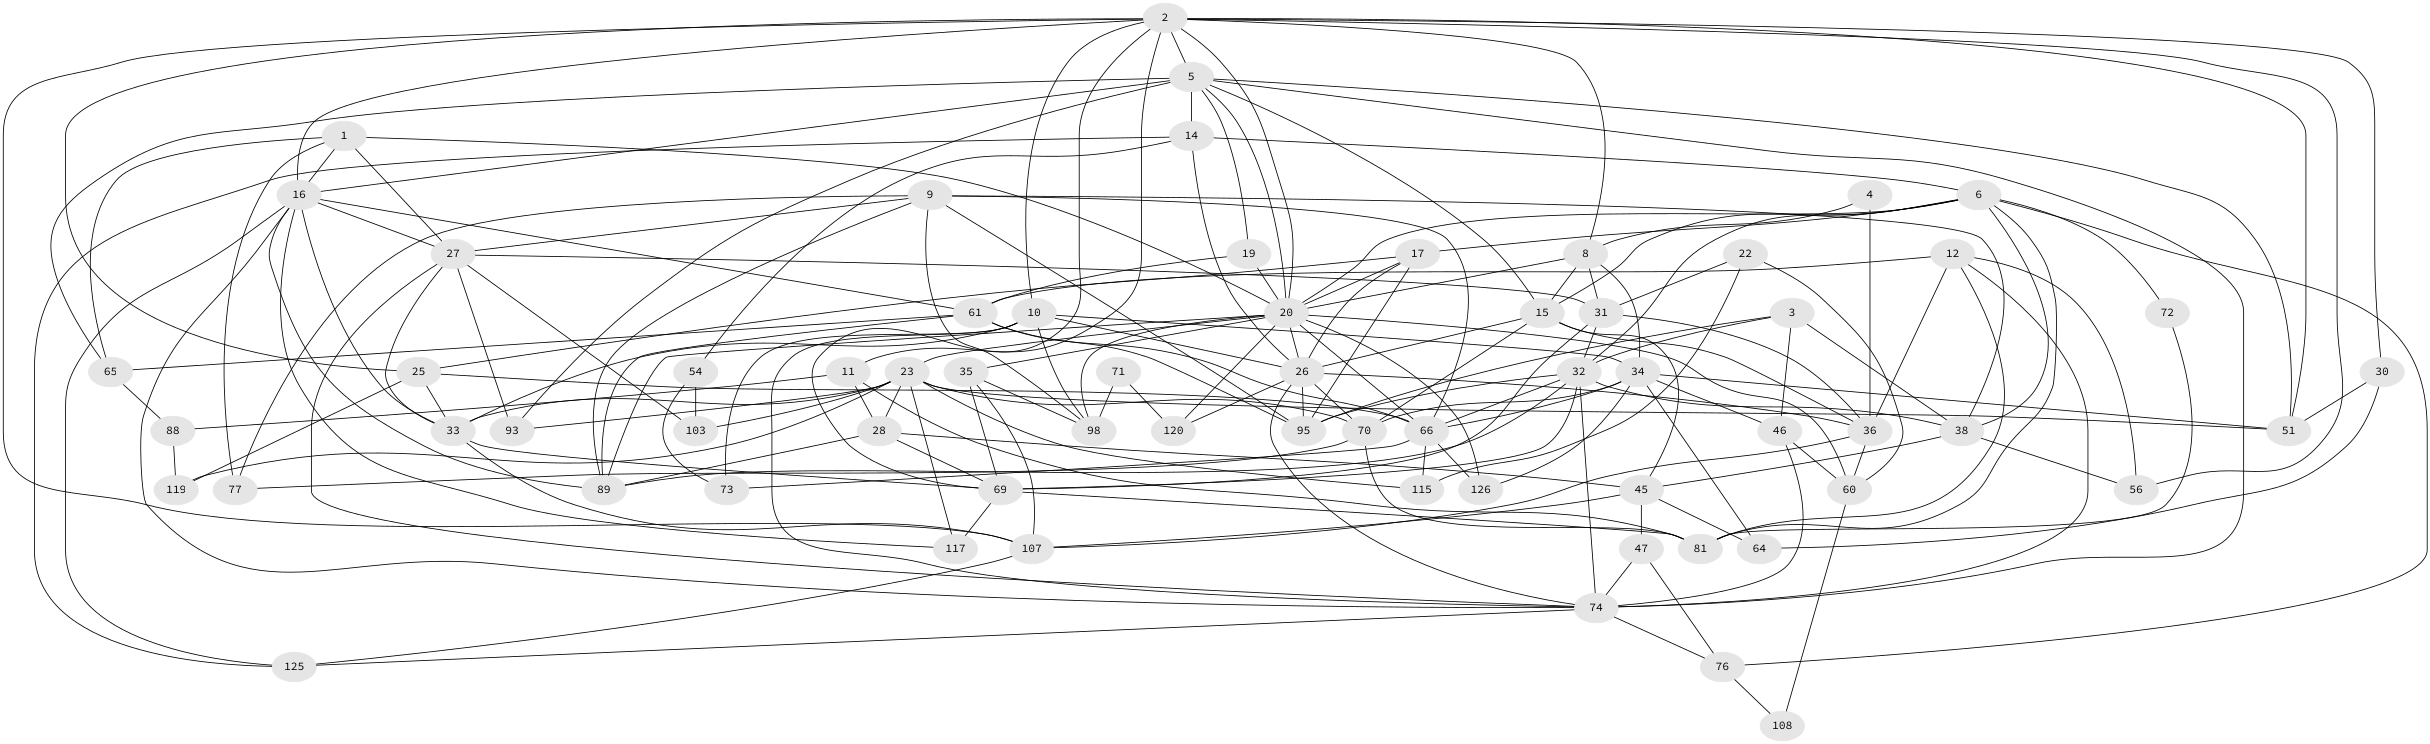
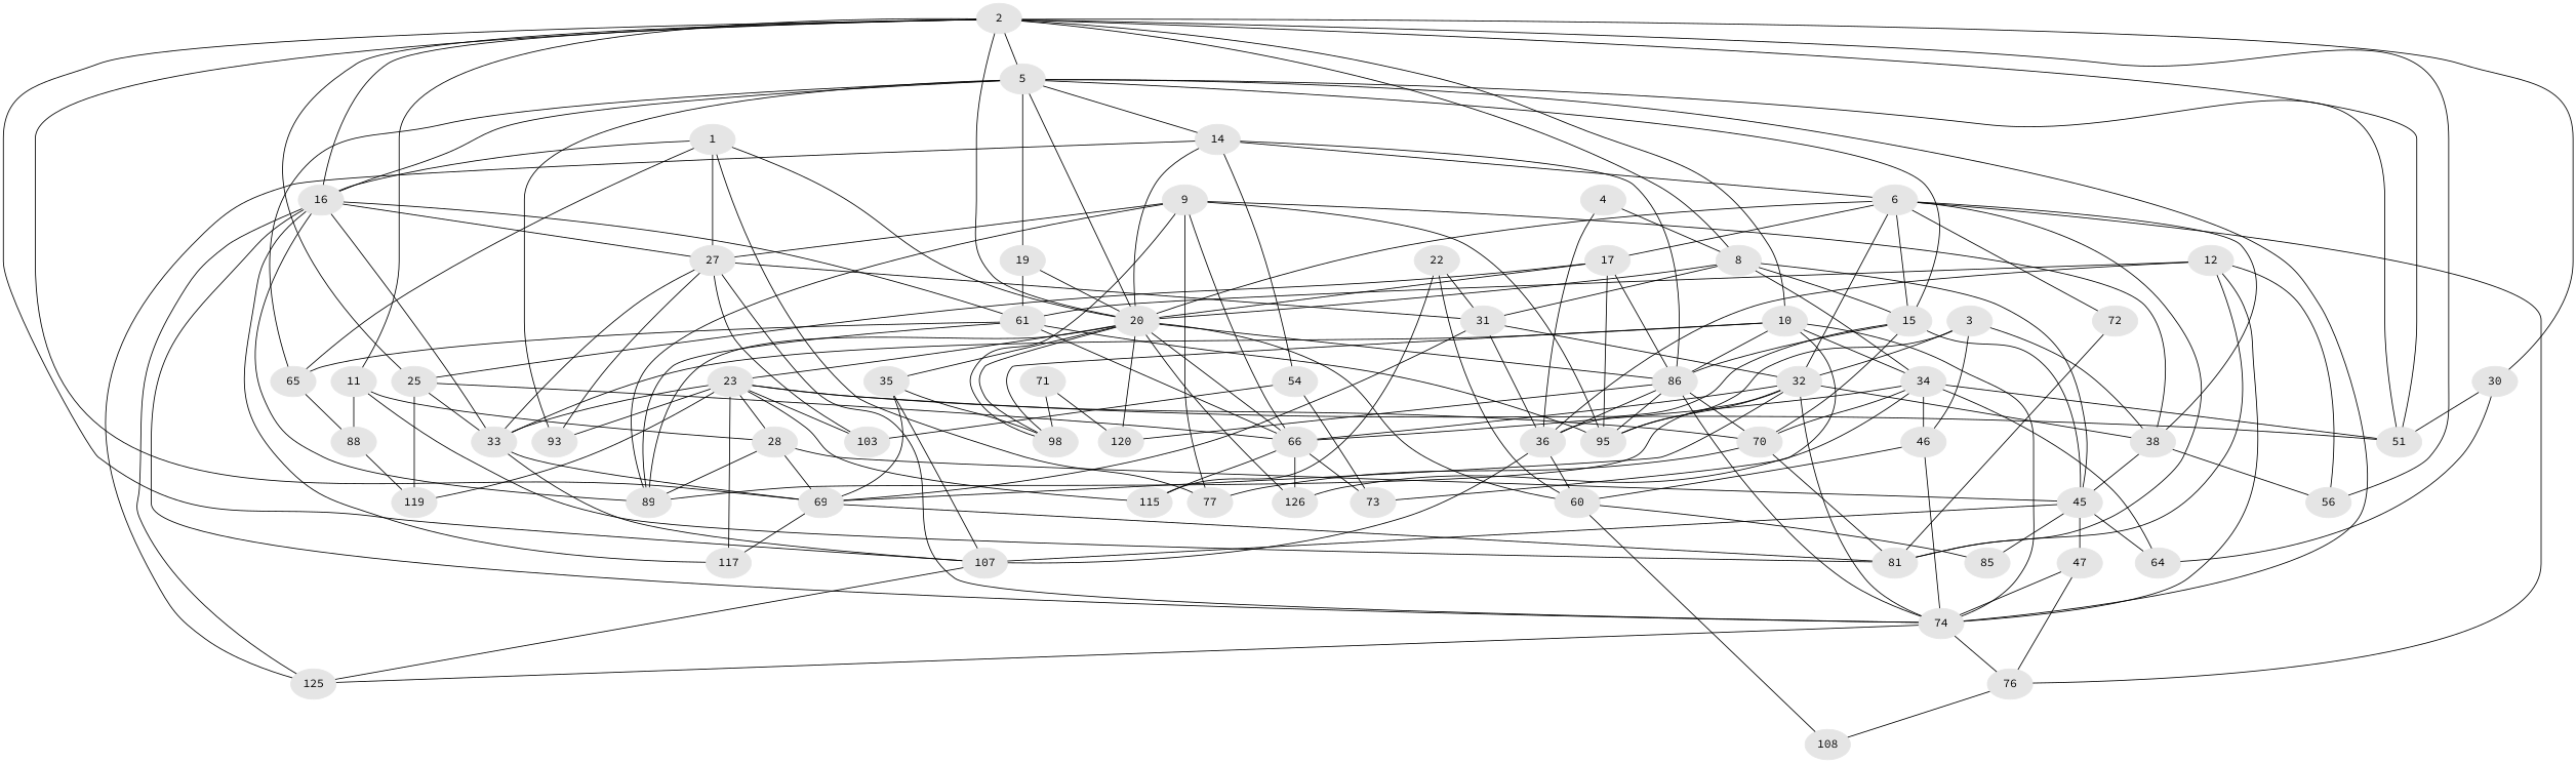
  graph {
    fontname="Source Code Pro"
    node [color=gray90 fontname="Source Code Pro" style=filled]
    edge [fontname="Source Code Pro"]
    1 [super="+84"]
    16 [super="+21"]
    20 [super="+57+40+102+49"]
    27 [super="+96"]
    65
    77
    74 [super="+79"]
    89 [super="+123"]
    33 [super="+116"]
    61 [super="+110"]
    125
    117
    66 [super="+113"]
    98
-   26 [super="+111+121+97"]
+   26 [super="+111+121+97" label=86]
    126
    23 [super="+67+39"]
    35
    60
    120
    93
    31 [super="+75"]
    103
    88
    2 [super="+59+91"]
    5 [super="+90+7+52"]
    8 [super="+58"]
    10 [super="+24"]
    11 [super="+50+101"]
    25 [super="+62"]
    30
    51 [super="+87"]
    56 [super="+83"]
    69 [super="+118+112"]
    107
    14 [super="+55"]
    15 [super="+18"]
    19 [super="+68"]
    34 [super="+99"]
    45 [super="+80"]
    73 [super="+130"]
    81
    28
    119
    64
    3 [super="+37"]
    32 [super="+48"]
    38 [super="+44"]
    46
    95 [super="+109"]
    4
    36 [super="+114"]
    6 [super="+41+122"]
    17 [super="+104"]
    76 [super="+94"]
    n56 [label=72]
    54
    70 [super="+105"]
    108
    47
+   85
    9 [super="+128"]
    115
    12 [super="+13"]
    22
    71
    1 -- 16
    1 -- 20
    1 -- 27
    1 -- 65
    1 -- 77
    16 -- 27
    16 -- 74 [weight=2]
    16 -- 89
    16 -- 33
    16 -- 61
    16 -- 125
    16 -- 117
    20 -- 89
    20 -- 66
    20 -- 98
    20 -- 26 [weight=2]
    20 -- 126
    20 -- 23
    20 -- 35
    20 -- 60
    20 -- 120
    27 -- 74
    27 -- 33
    27 -- 93
    27 -- 31
    27 -- 103
    65 -- 88
    74 -- 125
    74 -- 76 [weight=2]
    33 -- 69
    33 -- 107
    61 -- 65
    61 -- 89
    61 -- 66
    61 -- 95
    66 -- 126
    66 -- 73
    66 -- 115
    26 -- 74
    26 -- 120
    26 -- 95
    26 -- 36
    26 -- 70
    23 -- 33
    23 -- 117
    23 -- 93 [weight=2]
    23 -- 103
    23 -- 51
    23 -- 28 [weight=2]
    23 -- 119 [weight=2]
    23 -- 70
    23 -- 115
    35 -- 98
    35 -- 69
    35 -- 107
    60 -- 108
+   60 -- 85
    31 -- 69
    31 -- 32
    31 -- 36
    88 -- 119
    2 -- 16
    2 -- 20
    2 -- 5 [weight=2]
    2 -- 8
    2 -- 10
    2 -- 11 [weight=2]
    2 -- 25
    2 -- 30
    2 -- 51
    2 -- 56
    2 -- 69
    2 -- 107
    5 -- 16
    5 -- 20
    5 -- 65
    5 -- 74
    5 -- 93
    5 -- 51
    5 -- 14
    5 -- 15
    5 -- 19
    8 -- 20
    8 -- 31
    8 -- 15
    8 -- 34
+   8 -- 45
    10 -- 74
    10 -- 33
    10 -- 98
    10 -- 26
    10 -- 34
    10 -- 73
    11 -- 88
    11 -- 81
    11 -- 28
    25 -- 33
    25 -- 66
    25 -- 119
    30 -- 51
    30 -- 64
    69 -- 117
    69 -- 81
    107 -- 125
+   14 -- 20
    14 -- 125
    14 -- 26
    14 -- 6
    14 -- 54
    15 -- 26
    15 -- 45
    15 -- 36 [weight=2]
    15 -- 70
    19 -- 20
    19 -- 61
    34 -- 66
    34 -- 126
    34 -- 51
    34 -- 64
    34 -- 46
    34 -- 70
    45 -- 107
    45 -- 64
    45 -- 47 [weight=2]
+   45 -- 85
    28 -- 89
    28 -- 69
    28 -- 45
    3 -- 32
    3 -- 38
    3 -- 46
    3 -- 95
    32 -- 74
    32 -- 89
    32 -- 66
    32 -- 69
    32 -- 38
    32 -- 95
    38 -- 56
    38 -- 45
    46 -- 74
    46 -- 60
    4 -- 8
    4 -- 36
    36 -- 60
    36 -- 107
    6 -- 20
    6 -- 15
    6 -- 81
    6 -- 32
    6 -- 38
    6 -- 17
    6 -- 76 [weight=2]
    6 -- n56
    17 -- 20
    17 -- 26
    17 -- 25
    17 -- 95
    76 -- 108
    n56 -- 81
    54 -- 103
    54 -- 73
    70 -- 77
    70 -- 81
    47 -- 74
    47 -- 76
    9 -- 27
    9 -- 77
    9 -- 89
    9 -- 66
    9 -- 98
    9 -- 38
    9 -- 95
    12 -- 74
    12 -- 61
    12 -- 56
    12 -- 81
    12 -- 36
    22 -- 60
    22 -- 31
    22 -- 115
    71 -- 98
    71 -- 120
  }
